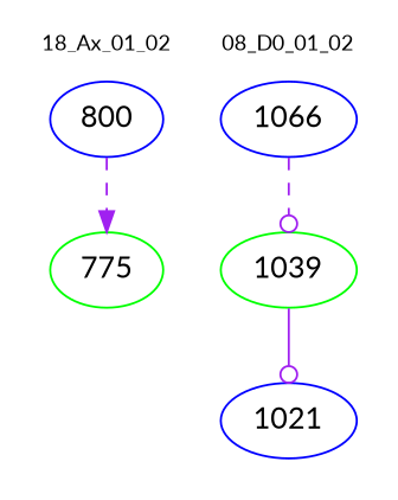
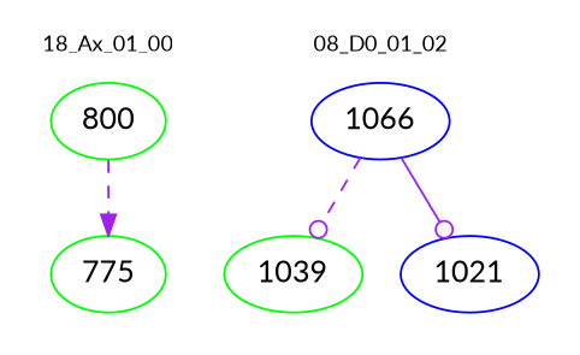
  digraph {
    fontname=Lato
    node [color=blue fontname=Lato]
    edge [arrowhead=odot color=purple fontname=Lato style=dashed]
-   n1 [label=800]
+   n1 [color=green label=800]
    n2 [color=green label=775]
    n3 [label=1066]
    n4 [color=green label=1039]
    n5 [label=1021]
    subgraph cluster_1 {
      color=white
      fontsize=10
-     label="18_Ax_01_02"
+     label="18_Ax_01_00"
      n1
      n2
    }
    subgraph cluster_2 {
      color=white
      fontsize=10
      label="08_D0_01_02"
      n3
      n4
      n5
    }
    n1 -> n2 [arrowhead=normal]
    n3 -> n4
-   n4 -> n5 [style=solid]
+   n3 -> n5 [style=solid]
  }
